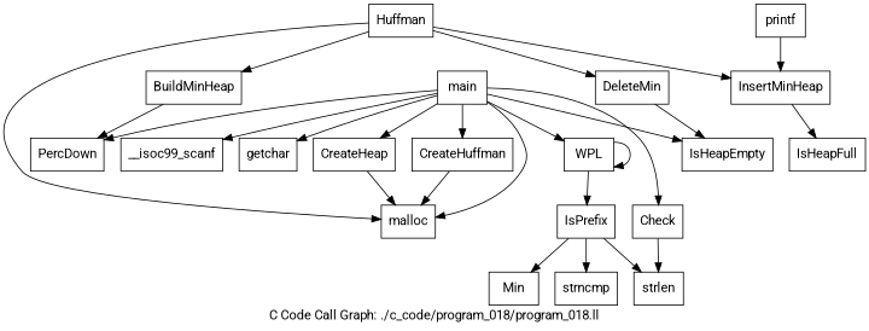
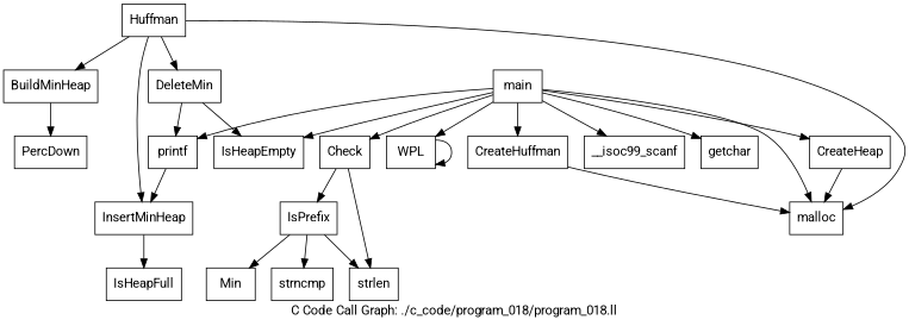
  digraph {
    fontname=Roboto
    label="C Code Call Graph: ./c_code/program_018/program_018.ll"
    node [fontname=Roboto shape=record]
    edge [fontname=Roboto]
    n1 [label="{CreateHeap}"]
    n2 [label="{malloc}"]
    n3 [label="{IsHeapFull}"]
    n4 [label="{IsHeapEmpty}"]
    n5 [label="{InsertMinHeap}"]
    n6 [label="{printf}"]
    n7 [label="{DeleteMin}"]
    n8 [label="{PercDown}"]
    n9 [label="{BuildMinHeap}"]
    n10 [label="{CreateHuffman}"]
    n11 [label="{Huffman}"]
    n12 [label="{WPL}"]
    n13 [label="{Min}"]
    n14 [label="{IsPrefix}"]
    n15 [label="{strlen}"]
    n16 [label="{strncmp}"]
    n17 [label="{Check}"]
    n18 [label="{main}"]
    n19 [label="{__isoc99_scanf}"]
    n20 [label="{getchar}"]
    n1 -> n2
    n5 -> n3
    n6 -> n5
    n7 -> n4
+   n7 -> n6
    n9 -> n8
    n10 -> n2
    n11 -> n2
    n11 -> n5
    n11 -> n7
    n11 -> n9
    n12 -> n12
    n14 -> n13
    n14 -> n15
    n14 -> n16
-   n12 -> n14
+   n17 -> n14
    n17 -> n15
    n18 -> n1
    n18 -> n2
    n18 -> n4
-   n18 -> n8
+   n18 -> n6
    n18 -> n10
    n18 -> n12
    n18 -> n17
    n18 -> n19
    n18 -> n20
  }
